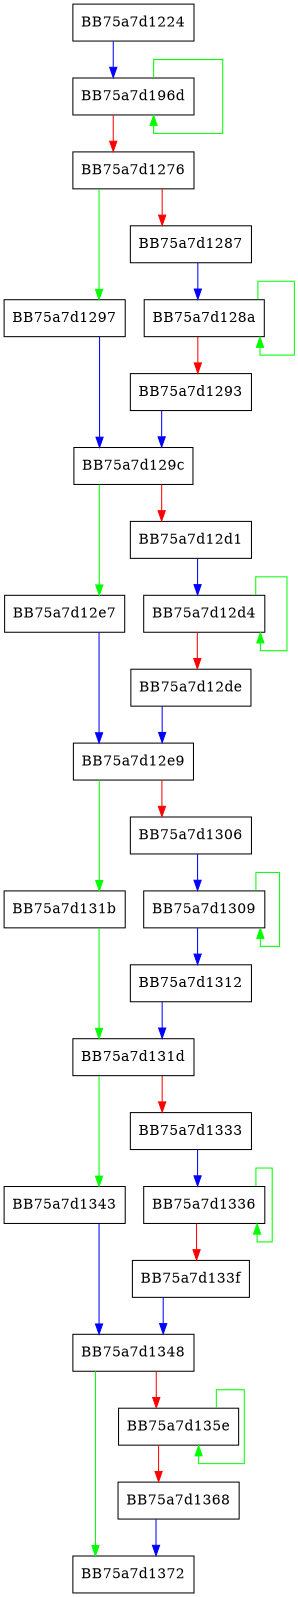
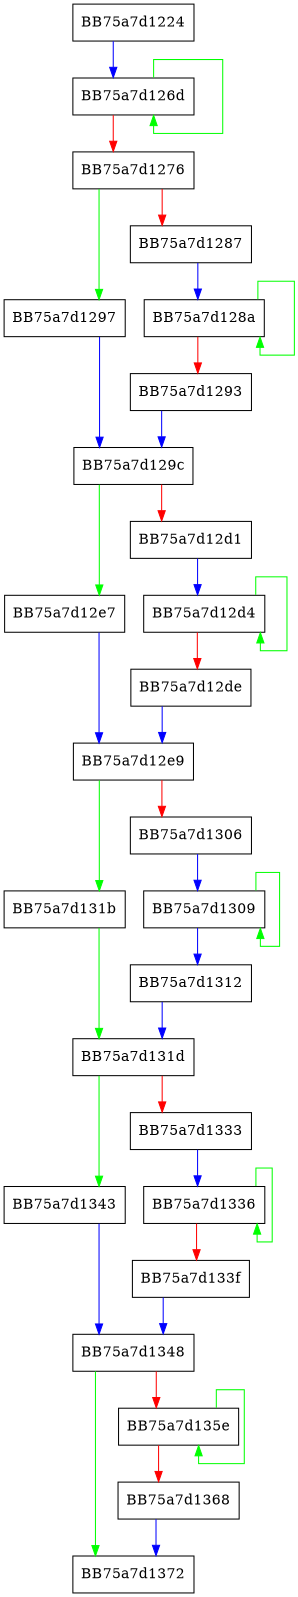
  digraph {
    splines=ortho
    node [shape=box]
    edge [color=blue]
    BB75a7d1224
-   BB75a7d126d [label=BB75a7d196d]
+   BB75a7d126d
    BB75a7d1276
    BB75a7d1297
    BB75a7d1287
    BB75a7d129c
    BB75a7d128a
    BB75a7d12e7
    BB75a7d12d1
    BB75a7d1293
    BB75a7d12e9
    BB75a7d12d4
    BB75a7d131b
    BB75a7d1306
    BB75a7d12de
    BB75a7d131d
    BB75a7d1309
    BB75a7d1343
    BB75a7d1333
    BB75a7d1312
    BB75a7d1348
    BB75a7d1336
    BB75a7d1372
    BB75a7d135e
    BB75a7d133f
    BB75a7d1368
    BB75a7d1224 -> BB75a7d126d
    BB75a7d126d -> BB75a7d126d [color=green]
    BB75a7d126d -> BB75a7d1276 [color=red]
    BB75a7d1276 -> BB75a7d1297 [color=green]
    BB75a7d1276 -> BB75a7d1287 [color=red]
    BB75a7d1297 -> BB75a7d129c
    BB75a7d1287 -> BB75a7d128a
    BB75a7d129c -> BB75a7d12e7 [color=green]
    BB75a7d129c -> BB75a7d12d1 [color=red]
    BB75a7d128a -> BB75a7d128a [color=green]
    BB75a7d128a -> BB75a7d1293 [color=red]
    BB75a7d12e7 -> BB75a7d12e9
    BB75a7d12d1 -> BB75a7d12d4
    BB75a7d1293 -> BB75a7d129c
    BB75a7d12e9 -> BB75a7d131b [color=green]
    BB75a7d12e9 -> BB75a7d1306 [color=red]
    BB75a7d12d4 -> BB75a7d12d4 [color=green]
    BB75a7d12d4 -> BB75a7d12de [color=red]
    BB75a7d131b -> BB75a7d131d [color=green]
    BB75a7d1306 -> BB75a7d1309
    BB75a7d12de -> BB75a7d12e9
    BB75a7d131d -> BB75a7d1343 [color=green]
    BB75a7d131d -> BB75a7d1333 [color=red]
    BB75a7d1309 -> BB75a7d1309 [color=green]
    BB75a7d1309 -> BB75a7d1312
    BB75a7d1343 -> BB75a7d1348
    BB75a7d1333 -> BB75a7d1336
    BB75a7d1312 -> BB75a7d131d
    BB75a7d1348 -> BB75a7d1372 [color=green]
    BB75a7d1348 -> BB75a7d135e [color=red]
    BB75a7d1336 -> BB75a7d1336 [color=green]
    BB75a7d1336 -> BB75a7d133f [color=red]
    BB75a7d135e -> BB75a7d135e [color=green]
    BB75a7d135e -> BB75a7d1368 [color=red]
    BB75a7d133f -> BB75a7d1348
    BB75a7d1368 -> BB75a7d1372
  }
